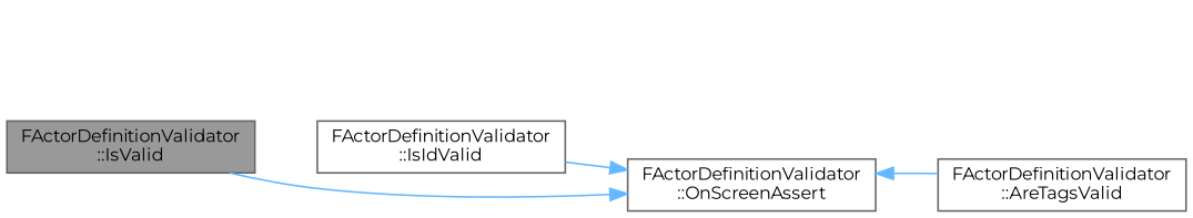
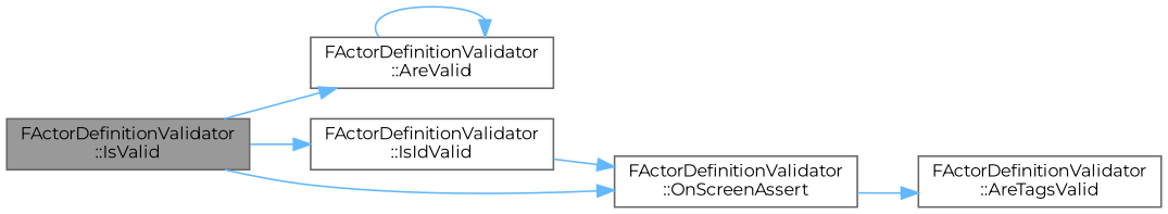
  digraph {
    fontname=Montserrat
    rankdir=LR
    node [color=grey40 fillcolor=white fontname=Montserrat fontsize=10 shape=box style=filled]
    edge [color=steelblue1 fontname=Montserrat fontsize=10 labelfontname=Helvetica labelfontsize=10 style=solid]
    n1 [color=gray40 fillcolor=grey60 fontcolor=black height=0.2 label="FActorDefinitionValidator\l::IsValid" width=0.4]
+   n2 [height=0.2 label="FActorDefinitionValidator\l::AreValid" width=0.4]
    n3 [height=0.2 label="FActorDefinitionValidator\l::IsIdValid" width=0.4]
    n4 [height=0.2 label="FActorDefinitionValidator\l::OnScreenAssert" width=0.4]
    n5 [height=0.2 label="FActorDefinitionValidator\l::AreTagsValid" width=0.4]
+   n1 -> n2
+   n1 -> n3
    n1 -> n4
+   n2 -> n2
    n3 -> n4
-   n5 -> n4
+   n4 -> n5
  }
